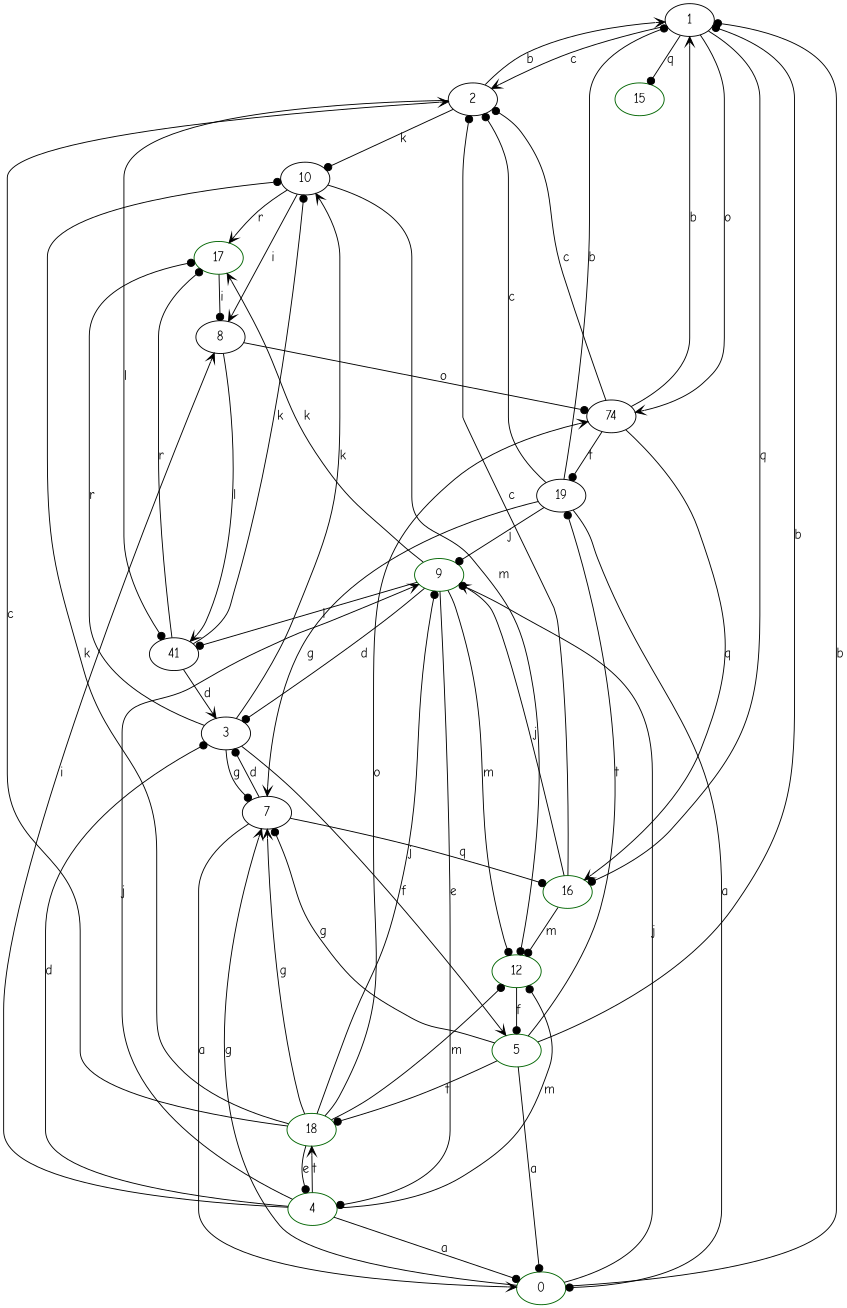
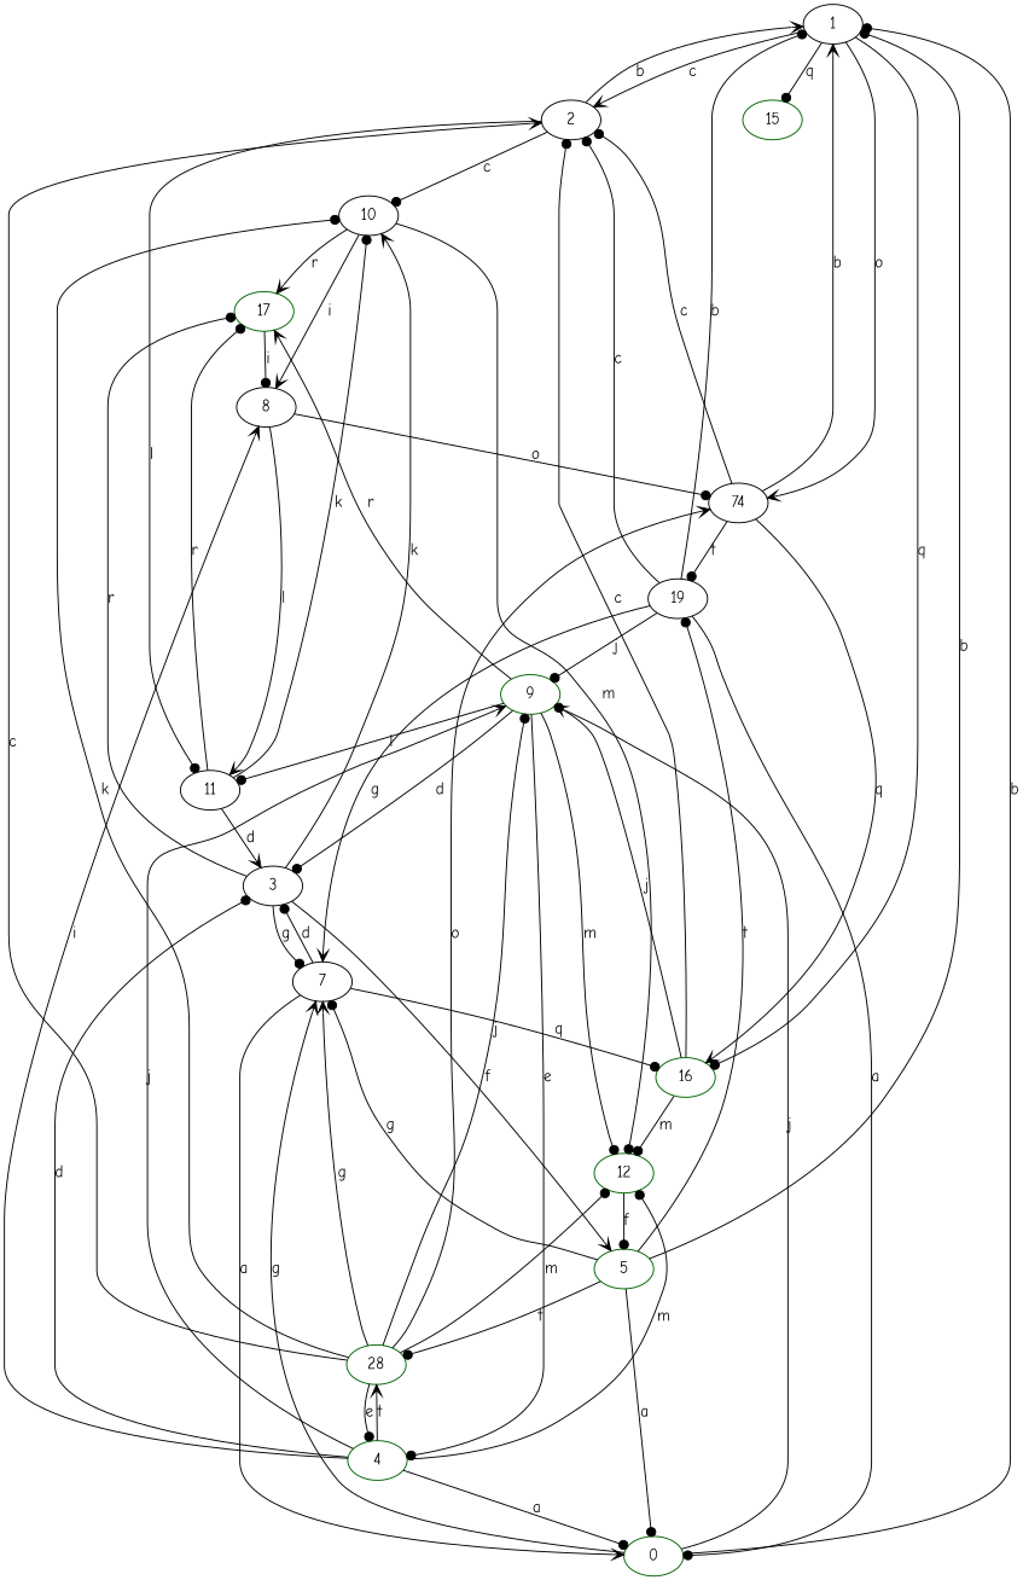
  strict digraph {
    fontname="Comic Neue"
    node [color=black fontname="Comic Neue"]
    edge [arrowhead=dot fontname="Comic Neue"]
    1
    0 [color=darkgreen]
    7
    9 [color=darkgreen]
    2
    n6 [label=74]
    15 [color=darkgreen]
    16 [color=darkgreen]
    3
-   11 [label=41]
+   11
    17 [color=darkgreen]
    4 [color=darkgreen]
    12 [color=darkgreen]
    10
    19
    8
    5 [color=darkgreen]
-   18 [color=darkgreen]
+   18 [color=darkgreen label=28]
    1 -> 2 [arrowhead=vee label=c]
    1 -> n6 [arrowhead=vee label=o]
    1 -> 15 [label=q]
    1 -> 16 [label=q]
    0 -> 1 [label=b]
    0 -> 7 [arrowhead=vee label=g]
    0 -> 9 [label=j]
    7 -> 0 [arrowhead=vee label=a]
    7 -> 16 [label=q]
    7 -> 3 [label=d]
    9 -> 3 [label=d]
    9 -> 11 [label=l]
-   9 -> 17 [arrowhead=vee label=k]
+   9 -> 17 [arrowhead=vee label=r]
    9 -> 4 [label=e]
    9 -> 12 [label=m]
    2 -> 1 [arrowhead=vee label=b]
    2 -> 11 [label=l]
-   2 -> 10 [label=k]
+   2 -> 10 [label=c]
    n6 -> 1 [arrowhead=vee label=b]
    n6 -> 2 [label=c]
    n6 -> 16 [arrowhead=vee label=q]
    n6 -> 19 [label=t]
    16 -> 9 [arrowhead=vee label=j]
    16 -> 2 [label=c]
    16 -> 12 [label=m]
    3 -> 7 [label=g]
    3 -> 17 [label=r]
    3 -> 10 [arrowhead=vee label=k]
    3 -> 5 [arrowhead=vee label=f]
    11 -> 3 [arrowhead=vee label=d]
    11 -> 17 [label=r]
    11 -> 10 [label=k]
    17 -> 8 [label=i]
    4 -> 0 [label=a]
    4 -> 9 [arrowhead=vee label=j]
    4 -> 3 [label=d]
    4 -> 12 [label=m]
    4 -> 8 [arrowhead=vee label=i]
    4 -> 18 [arrowhead=vee label=t]
    12 -> 5 [label=f]
    10 -> 17 [arrowhead=vee label=r]
    10 -> 12 [label=m]
    10 -> 8 [arrowhead=vee label=i]
    19 -> 1 [label=b]
    19 -> 0 [label=a]
    19 -> 7 [arrowhead=vee label=g]
    19 -> 9 [label=j]
    19 -> 2 [label=c]
    8 -> n6 [label=o]
    8 -> 11 [arrowhead=vee label=l]
    5 -> 1 [label=b]
    5 -> 0 [label=a]
    5 -> 7 [label=g]
    5 -> 19 [label=t]
    5 -> 18 [label=t]
    18 -> 7 [arrowhead=vee label=g]
    18 -> 9 [label=j]
    18 -> 2 [arrowhead=vee label=c]
    18 -> n6 [arrowhead=vee label=o]
    18 -> 4 [label=e]
    18 -> 12 [label=m]
    18 -> 10 [label=k]
  }
